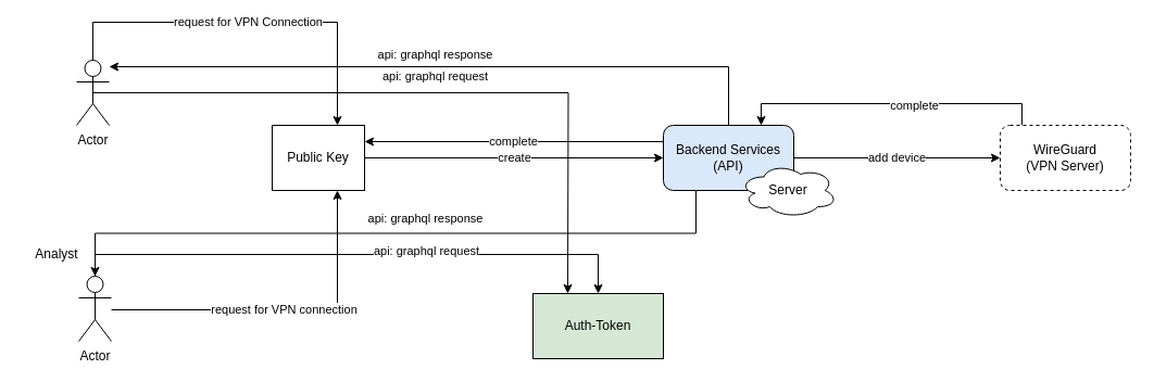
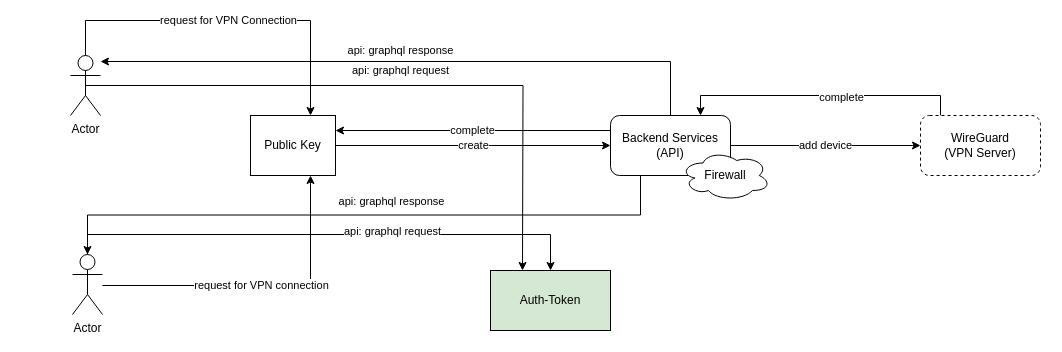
  <mxCell id="0" />
  <mxCell id="1" parent="0" />
  <mxCell id="2" value="create" style="edgeStyle=orthogonalEdgeStyle;rounded=0;orthogonalLoop=1;jettySize=auto;html=1;exitX=1;exitY=0.5;exitDx=0;exitDy=0;entryX=0;entryY=0.5;entryDx=0;entryDy=0;" parent="1" source="3" target="15" edge="1"><mxGeometry relative="1" as="geometry" /></mxCell>
  <mxCell id="3" value="Public Key" style="rounded=0;whiteSpace=wrap;html=1;" parent="1" vertex="1"><mxGeometry x="250" y="115" width="85" height="60" as="geometry" /></mxCell>
  <mxCell id="4" value="" style="group" parent="1" vertex="1" connectable="0"><mxGeometry x="20" y="20" width="80" height="95" as="geometry" /></mxCell>
  <mxCell id="5" value="Actor" style="shape=umlActor;verticalLabelPosition=bottom;verticalAlign=top;html=1;outlineConnect=0;" parent="4" vertex="1"><mxGeometry x="50" y="35" width="30" height="60" as="geometry" /></mxCell>
  <mxCell id="6" value="" style="group" parent="1" vertex="1" connectable="0"><mxGeometry x="22" y="219" width="80" height="95" as="geometry" /></mxCell>
  <mxCell id="7" value="Actor" style="shape=umlActor;verticalLabelPosition=bottom;verticalAlign=top;html=1;outlineConnect=0;" parent="6" vertex="1"><mxGeometry x="50" y="35" width="30" height="60" as="geometry" /></mxCell>
- <mxCell id="8" value="Analyst" style="text;html=1;strokeColor=none;fillColor=none;align=center;verticalAlign=middle;whiteSpace=wrap;rounded=0;" parent="6" vertex="1"><mxGeometry width="60" height="30" as="geometry" /></mxCell>
  <mxCell id="9" value="request for VPN Connection" style="edgeStyle=orthogonalEdgeStyle;rounded=0;orthogonalLoop=1;jettySize=auto;html=1;" parent="1" source="5" target="3" edge="1"><mxGeometry relative="1" as="geometry"><Array as="points"><mxPoint x="310" y="20" /></Array></mxGeometry></mxCell>
  <mxCell id="10" value="request for VPN connection" style="edgeStyle=orthogonalEdgeStyle;rounded=0;orthogonalLoop=1;jettySize=auto;html=1;" parent="1" source="7" target="3" edge="1"><mxGeometry relative="1" as="geometry"><Array as="points"><mxPoint x="310" y="285" /></Array></mxGeometry></mxCell>
  <mxCell id="11" value="add device" style="edgeStyle=orthogonalEdgeStyle;rounded=0;orthogonalLoop=1;jettySize=auto;html=1;exitX=1;exitY=0.5;exitDx=0;exitDy=0;" parent="1" source="15" target="18" edge="1"><mxGeometry relative="1" as="geometry" /></mxCell>
  <mxCell id="12" value="api: graphql response" style="edgeStyle=orthogonalEdgeStyle;rounded=0;orthogonalLoop=1;jettySize=auto;html=1;" parent="1" source="15" target="5" edge="1"><mxGeometry x="0.038" y="-11" relative="1" as="geometry"><mxPoint x="85" y="61" as="targetPoint" /><Array as="points"><mxPoint x="670" y="61" /></Array><mxPoint as="offset" /></mxGeometry></mxCell>
  <mxCell id="13" value="api: graphql response" style="edgeStyle=orthogonalEdgeStyle;rounded=0;orthogonalLoop=1;jettySize=auto;html=1;exitX=0.25;exitY=1;exitDx=0;exitDy=0;entryX=0.5;entryY=0;entryDx=0;entryDy=0;entryPerimeter=0;" parent="1" source="15" target="7" edge="1"><mxGeometry x="-0.087" y="-14" relative="1" as="geometry"><mxPoint as="offset" /></mxGeometry></mxCell>
  <mxCell id="14" value="complete" style="edgeStyle=orthogonalEdgeStyle;rounded=0;orthogonalLoop=1;jettySize=auto;html=1;exitX=0;exitY=0.25;exitDx=0;exitDy=0;entryX=1;entryY=0.25;entryDx=0;entryDy=0;" parent="1" source="15" target="3" edge="1"><mxGeometry relative="1" as="geometry" /></mxCell>
- <mxCell id="15" value="Backend Services&lt;br&gt;(API)" style="rounded=1;whiteSpace=wrap;html=1;fillColor=#dae8fc;" parent="1" vertex="1"><mxGeometry x="610" y="115" width="120" height="60" as="geometry" /></mxCell>
+ <mxCell id="15" value="Backend Services&lt;br&gt;(API)" style="rounded=1;whiteSpace=wrap;html=1;" parent="1" vertex="1"><mxGeometry x="610" y="115" width="120" height="60" as="geometry" /></mxCell>
  <mxCell id="16" style="edgeStyle=orthogonalEdgeStyle;rounded=0;orthogonalLoop=1;jettySize=auto;html=1;" parent="1" source="18" target="15" edge="1"><mxGeometry relative="1" as="geometry"><Array as="points"><mxPoint x="940" y="95" /><mxPoint x="700" y="95" /></Array></mxGeometry></mxCell>
  <mxCell id="17" value="complete" style="edgeLabel;html=1;align=center;verticalAlign=middle;resizable=0;points=[];" parent="16" vertex="1" connectable="0"><mxGeometry x="-0.142" y="1" relative="1" as="geometry"><mxPoint as="offset" /></mxGeometry></mxCell>
  <mxCell id="18" value="WireGuard&lt;br&gt;(VPN Server)" style="rounded=1;whiteSpace=wrap;html=1;dashed=1;" parent="1" vertex="1"><mxGeometry x="920" y="115" width="120" height="60" as="geometry" /></mxCell>
  <mxCell id="19" value="Auth-Token" style="rounded=0;whiteSpace=wrap;html=1;fillColor=#d5e8d4;" parent="1" vertex="1"><mxGeometry x="490" y="270" width="120" height="60" as="geometry" /></mxCell>
  <mxCell id="20" value="api: graphql request" style="edgeStyle=orthogonalEdgeStyle;rounded=0;orthogonalLoop=1;jettySize=auto;html=1;exitX=0.5;exitY=0.5;exitDx=0;exitDy=0;exitPerimeter=0;" parent="1" source="5" edge="1"><mxGeometry x="0.013" y="15" relative="1" as="geometry"><mxPoint x="72" y="85" as="sourcePoint" /><mxPoint x="522" y="270" as="targetPoint" /><mxPoint as="offset" /></mxGeometry></mxCell>
  <mxCell id="21" style="edgeStyle=orthogonalEdgeStyle;rounded=0;orthogonalLoop=1;jettySize=auto;html=1;entryX=0.5;entryY=0;entryDx=0;entryDy=0;exitX=0.5;exitY=0;exitDx=0;exitDy=0;exitPerimeter=0;" parent="1" source="7" target="19" edge="1"><mxGeometry relative="1" as="geometry"><mxPoint x="80" y="241" as="sourcePoint" /><mxPoint x="440" y="366" as="targetPoint" /></mxGeometry></mxCell>
  <mxCell id="22" value="api: graphql request" style="edgeLabel;html=1;align=center;verticalAlign=middle;resizable=0;points=[];" parent="21" vertex="1" connectable="0"><mxGeometry x="0.27" y="-1" relative="1" as="geometry"><mxPoint x="-6" y="-5" as="offset" /></mxGeometry></mxCell>
- <mxCell id="23" value="Server" style="ellipse;shape=cloud;whiteSpace=wrap;html=1;" parent="1" vertex="1"><mxGeometry x="680" y="150" width="90" height="50" as="geometry" /></mxCell>
+ <mxCell id="23" value="Firewall" style="ellipse;shape=cloud;whiteSpace=wrap;html=1;" parent="1" vertex="1"><mxGeometry x="680" y="150" width="90" height="50" as="geometry" /></mxCell>
